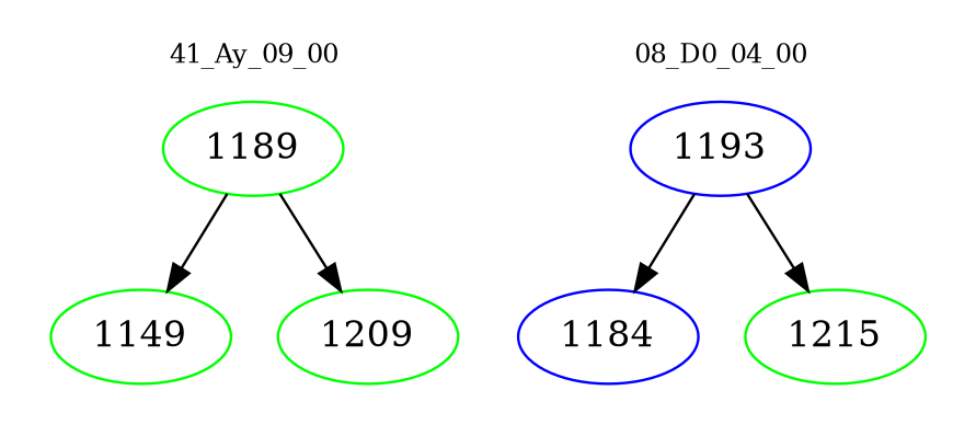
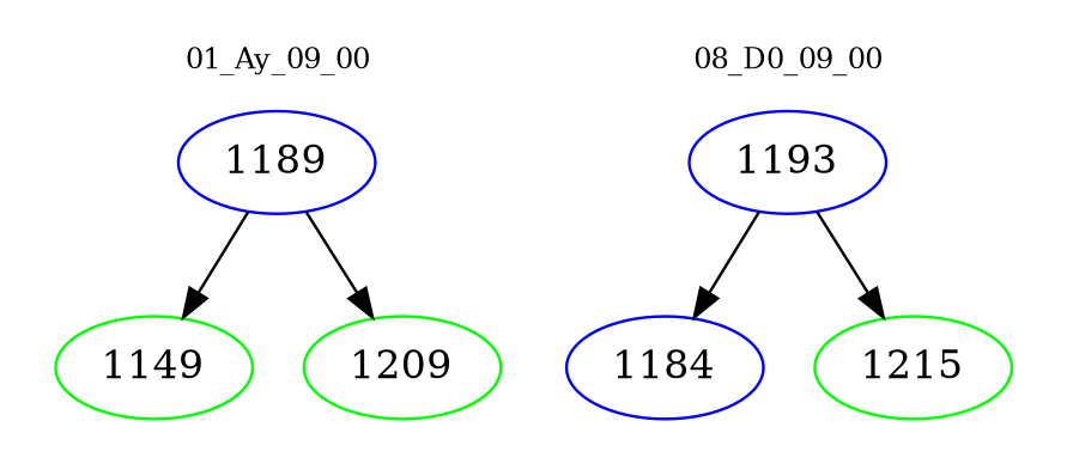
  digraph {
    node [color=blue]
    edge [color=black]
-   n1 [color=green label=1189]
+   n1 [label=1189]
    n2 [color=green label=1149]
    n3 [color=green label=1209]
    n4 [label=1193]
    n5 [label=1184]
    n6 [color=green label=1215]
    subgraph cluster_1 {
      color=white
      fontsize=10
-     label="41_Ay_09_00"
+     label="01_Ay_09_00"
      n1
      n2
      n3
    }
    subgraph cluster_2 {
      color=white
      fontsize=10
-     label="08_D0_04_00"
+     label="08_D0_09_00"
      n4
      n5
      n6
    }
    n1 -> n2
    n1 -> n3
    n4 -> n5
    n4 -> n6
  }
